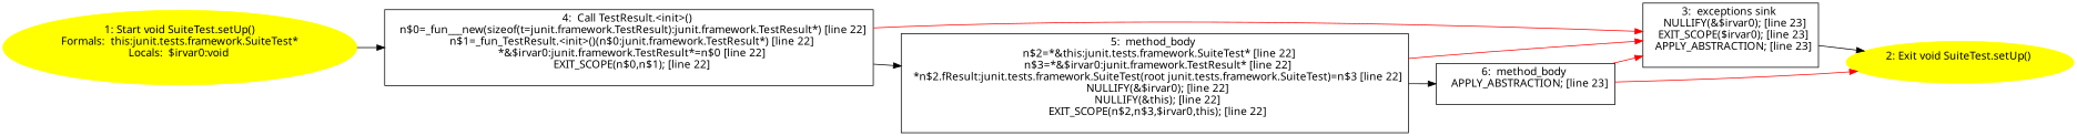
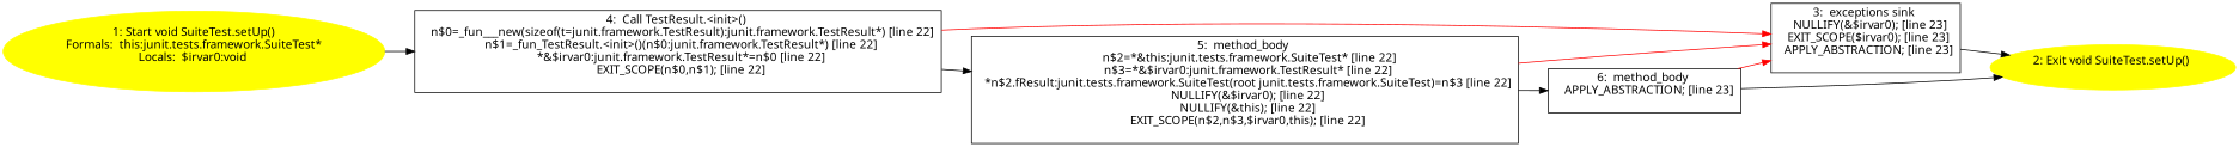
  digraph {
    rankdir=LR
    fontname="Noto Sans"
    node [fontname="Noto Sans" shape=box]
    edge [fontname="Noto Sans"]
    n1 [color=yellow label="1: Start void SuiteTest.setUp()\nFormals:  this:junit.tests.framework.SuiteTest*\nLocals:  $irvar0:void \n  " style=filled shape=""]
    n2 [label="4:  Call TestResult.<init>() \n   n$0=_fun___new(sizeof(t=junit.framework.TestResult):junit.framework.TestResult*) [line 22]\n  n$1=_fun_TestResult.<init>()(n$0:junit.framework.TestResult*) [line 22]\n  *&$irvar0:junit.framework.TestResult*=n$0 [line 22]\n  EXIT_SCOPE(n$0,n$1); [line 22]\n "]
    n3 [label="3:  exceptions sink \n   NULLIFY(&$irvar0); [line 23]\n  EXIT_SCOPE($irvar0); [line 23]\n  APPLY_ABSTRACTION; [line 23]\n "]
    n4 [label="5:  method_body \n   n$2=*&this:junit.tests.framework.SuiteTest* [line 22]\n  n$3=*&$irvar0:junit.framework.TestResult* [line 22]\n  *n$2.fResult:junit.tests.framework.SuiteTest(root junit.tests.framework.SuiteTest)=n$3 [line 22]\n  NULLIFY(&$irvar0); [line 22]\n  NULLIFY(&this); [line 22]\n  EXIT_SCOPE(n$2,n$3,$irvar0,this); [line 22]\n "]
    n5 [color=yellow label="2: Exit void SuiteTest.setUp() \n  " style=filled shape=""]
    n6 [label="6:  method_body \n   APPLY_ABSTRACTION; [line 23]\n "]
    n1 -> n2
    n2 -> n3 [color=red]
    n2 -> n4
    n3 -> n5
    n4 -> n3 [color=red]
    n4 -> n6
    n6 -> n3 [color=red]
-   n6 -> n5 [color=red]
+   n6 -> n5
  }
